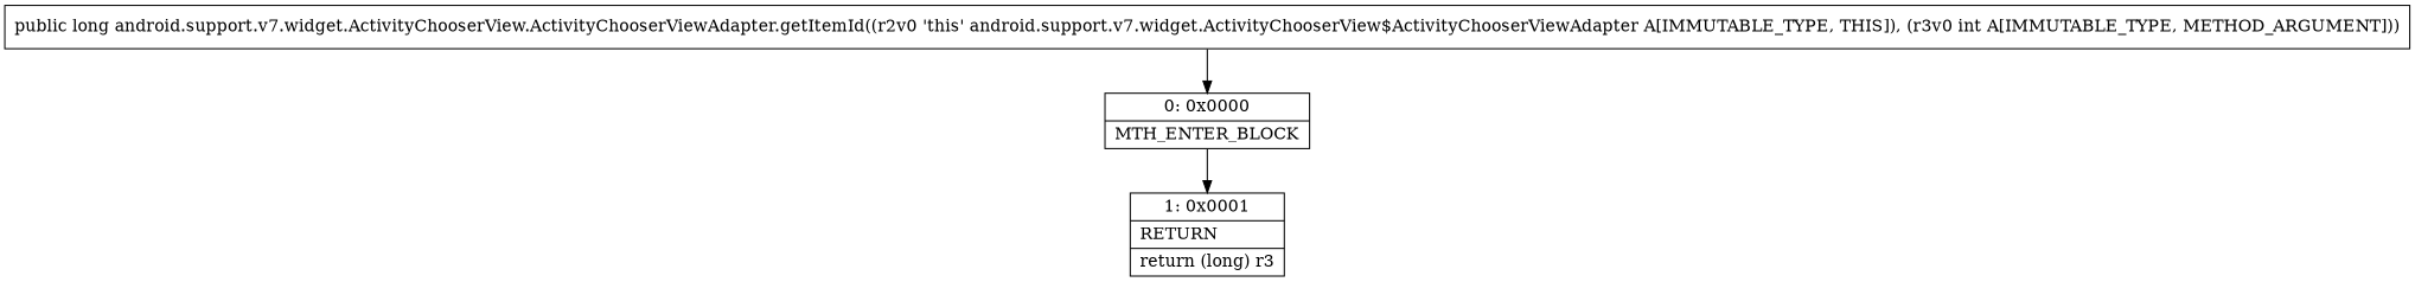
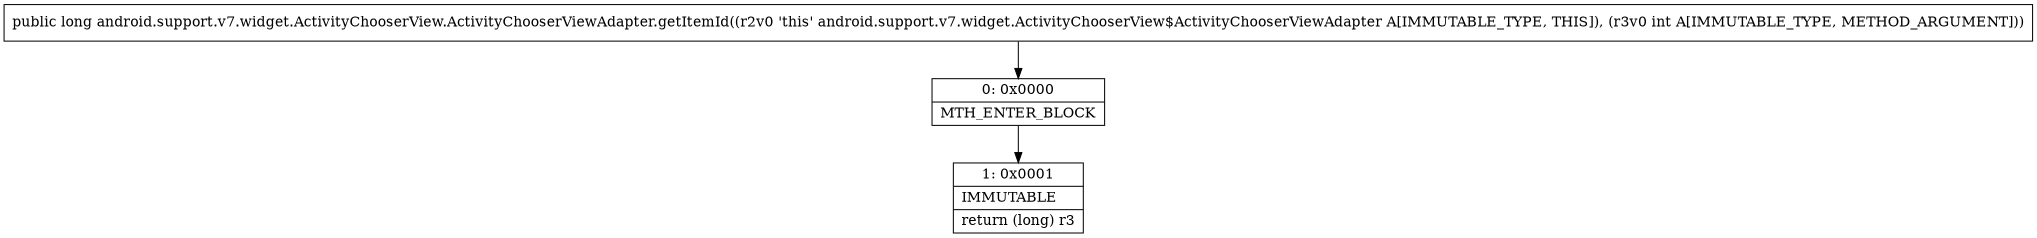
  digraph {
    node [shape=record]
    n1 [label="{0\:\ 0x0000|MTH_ENTER_BLOCK\l}"]
-   n2 [label="{1\:\ 0x0001|RETURN\l|return (long) r3\l}"]
+   n2 [label="{1\:\ 0x0001|IMMUTABLE\l|return (long) r3\l}"]
    n3 [label="{public long android.support.v7.widget.ActivityChooserView.ActivityChooserViewAdapter.getItemId((r2v0 'this' android.support.v7.widget.ActivityChooserView$ActivityChooserViewAdapter A[IMMUTABLE_TYPE, THIS]), (r3v0 int A[IMMUTABLE_TYPE, METHOD_ARGUMENT])) }"]
    n1 -> n2
    n3 -> n1
  }
